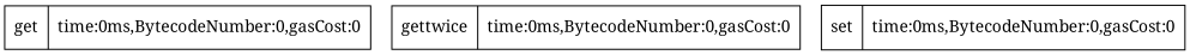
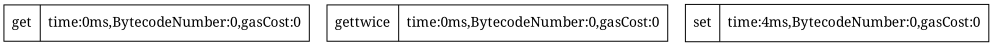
  digraph {
    bgcolor=white
    fontname="Noto Serif"
    node [color=black fillcolor=white shape=record style=filled fontname="Noto Serif"]
    n1 [label="get\n|time:0ms,BytecodeNumber:0,gasCost:0"]
    n2 [label="gettwice\n|time:0ms,BytecodeNumber:0,gasCost:0"]
-   n3 [label="set\n|time:0ms,BytecodeNumber:0,gasCost:0"]
+   n3 [label="set\n|time:4ms,BytecodeNumber:0,gasCost:0"]
  }
